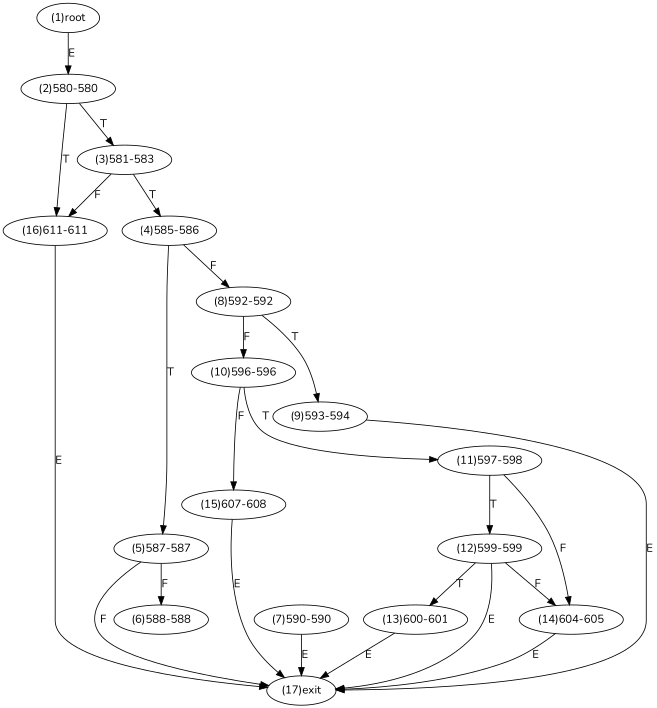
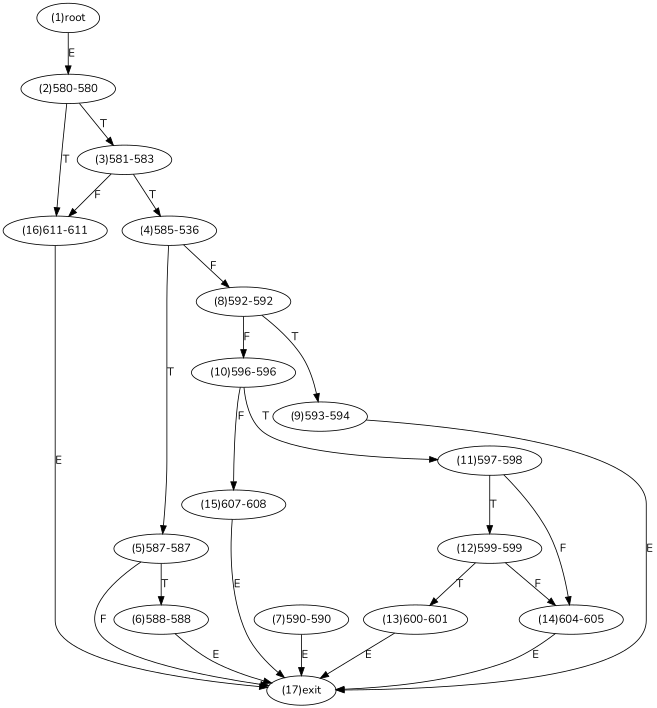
  digraph {
    fontname=Nunito
    node [fontname=Nunito]
    edge [fontname=Nunito]
    n1 [label="(1)root"]
    n2 [label="(2)580-580"]
    n3 [label="(3)581-583"]
    n4 [label="(16)611-611"]
-   n5 [label="(4)585-586"]
+   n5 [label="(4)585-536"]
    n6 [label="(17)exit"]
    n7 [label="(5)587-587"]
    n8 [label="(8)592-592"]
    n9 [label="(6)588-588"]
    n10 [label="(9)593-594"]
    n11 [label="(10)596-596"]
    n12 [label="(7)590-590"]
    n13 [label="(11)597-598"]
    n14 [label="(15)607-608"]
    n15 [label="(12)599-599"]
    n16 [label="(14)604-605"]
    n17 [label="(13)600-601"]
    n1 -> n2 [label=E]
    n2 -> n3 [label=T]
    n2 -> n4 [label=T]
    n3 -> n4 [label=F]
    n3 -> n5 [label=T]
    n4 -> n6 [label=E]
    n5 -> n7 [label=T]
    n5 -> n8 [label=F]
    n7 -> n6 [label=F]
-   n7 -> n9 [label=F]
+   n7 -> n9 [label=T]
    n8 -> n10 [label=T]
    n8 -> n11 [label=F]
-   n15 -> n6 [label=E]
+   n9 -> n6 [label=E]
    n10 -> n6 [label=E]
    n11 -> n13 [label=T]
    n11 -> n14 [label=F]
    n12 -> n6 [label=E]
    n13 -> n15 [label=T]
    n13 -> n16 [label=F]
    n14 -> n6 [label=E]
    n15 -> n16 [label=F]
    n15 -> n17 [label=T]
    n16 -> n6 [label=E]
    n17 -> n6 [label=E]
  }
